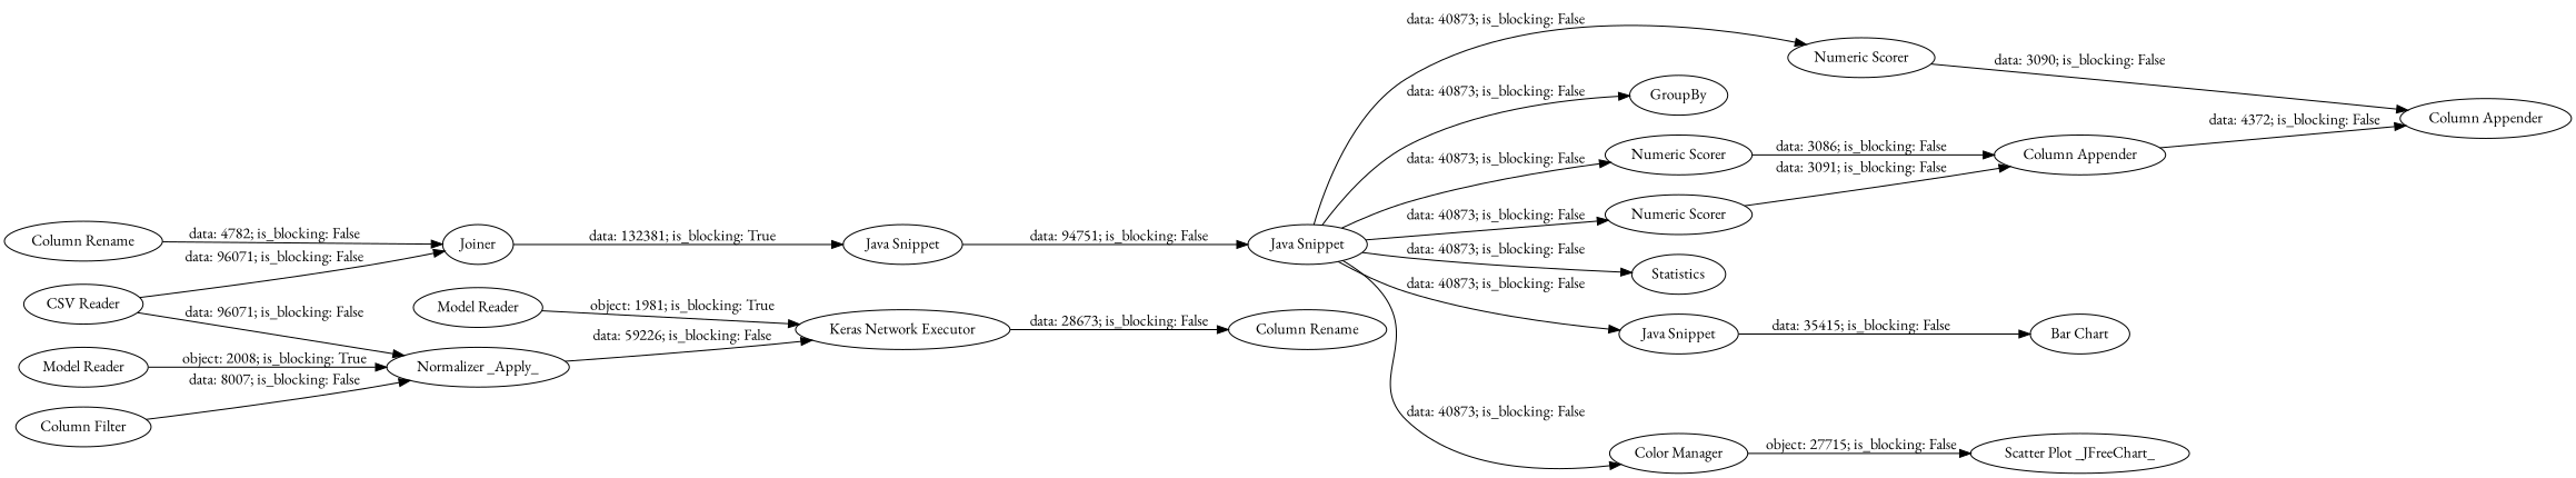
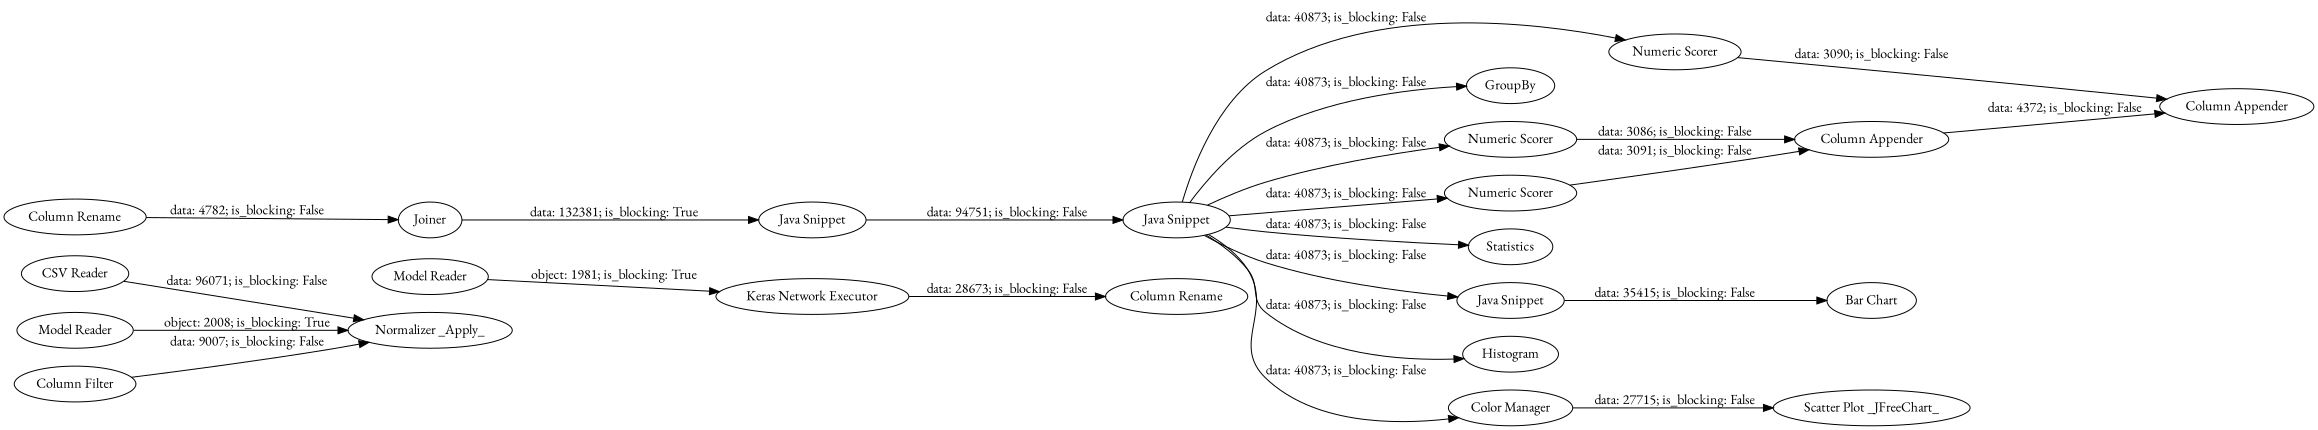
  digraph {
    fontname="EB Garamond"
    rankdir=LR
    node [fontname="EB Garamond"]
    edge [fontname="EB Garamond"]
    n1 [label="Keras Network Executor"]
    n2 [label="Column Rename"]
    n3 [label=Joiner]
    n4 [label="Java Snippet"]
    n5 [label="Java Snippet"]
    n6 [label="Scatter Plot _JFreeChart_"]
    n7 [label="Numeric Scorer"]
    n8 [label="Column Appender"]
    n9 [label="Column Appender"]
    n10 [label=GroupBy]
    n11 [label="Numeric Scorer"]
    n12 [label="Numeric Scorer"]
    n13 [label=Statistics]
    n14 [label="Java Snippet"]
+   n15 [label=Histogram]
    n16 [label="Color Manager"]
    n17 [label="Column Rename"]
    n18 [label="Normalizer _Apply_"]
    n19 [label="Model Reader"]
    n20 [label="CSV Reader"]
    n21 [label="Column Filter"]
    n22 [label="Bar Chart"]
    n23 [label="Model Reader"]
    n1 -> n2 [label="data: 28673; is_blocking: False"]
    n3 -> n4 [label="data: 132381; is_blocking: True"]
    n4 -> n5 [label="data: 94751; is_blocking: False"]
    n5 -> n7 [label="data: 40873; is_blocking: False"]
    n5 -> n10 [label="data: 40873; is_blocking: False"]
    n5 -> n11 [label="data: 40873; is_blocking: False"]
    n5 -> n12 [label="data: 40873; is_blocking: False"]
    n5 -> n13 [label="data: 40873; is_blocking: False"]
    n5 -> n14 [label="data: 40873; is_blocking: False"]
+   n5 -> n15 [label="data: 40873; is_blocking: False"]
    n5 -> n16 [label="data: 40873; is_blocking: False"]
    n7 -> n8 [label="data: 3090; is_blocking: False"]
    n9 -> n8 [label="data: 4372; is_blocking: False"]
    n11 -> n9 [label="data: 3091; is_blocking: False"]
    n12 -> n9 [label="data: 3086; is_blocking: False"]
    n14 -> n22 [label="data: 35415; is_blocking: False"]
-   n16 -> n6 [label="object: 27715; is_blocking: False"]
+   n16 -> n6 [label="data: 27715; is_blocking: False"]
    n17 -> n3 [label="data: 4782; is_blocking: False"]
-   n18 -> n1 [label="data: 59226; is_blocking: False"]
    n19 -> n18 [label="object: 2008; is_blocking: True"]
-   n20 -> n3 [label="data: 96071; is_blocking: False"]
    n20 -> n18 [label="data: 96071; is_blocking: False"]
-   n21 -> n18 [label="data: 8007; is_blocking: False"]
+   n21 -> n18 [label="data: 9007; is_blocking: False"]
    n23 -> n1 [label="object: 1981; is_blocking: True"]
  }
